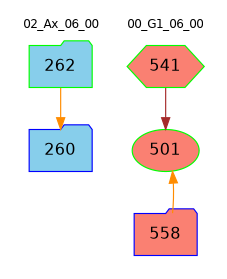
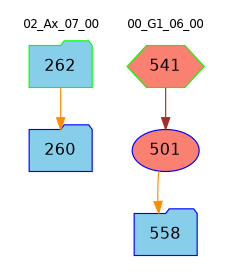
  digraph {
    fontname="DejaVu Sans"
    node [color=blue fillcolor=salmon fontname="DejaVu Sans" shape=folder style=filled]
    edge [color=darkorange fontname="DejaVu Sans"]
    n1 [color=green fillcolor=skyblue label=262]
    n2 [fillcolor=skyblue label=260]
    n3 [color=green label=541 shape=hexagon]
-   n4 [color=green label=501 shape=ellipse]
-   n5 [label=558]
+   n4 [label=501 shape=ellipse]
+   n5 [fillcolor=skyblue label=558]
    subgraph cluster_1 {
      color=white
      fontsize=10
-     label="02_Ax_06_00"
+     label="02_Ax_07_00"
      n1
      n2
    }
    subgraph cluster_2 {
      color=white
      fontsize=10
      label="00_G1_06_00"
      n3
      n4
      n5
    }
    n1 -> n2
    n3 -> n4 [color=brown]
-   n5 -> n4
+   n4 -> n5
  }
